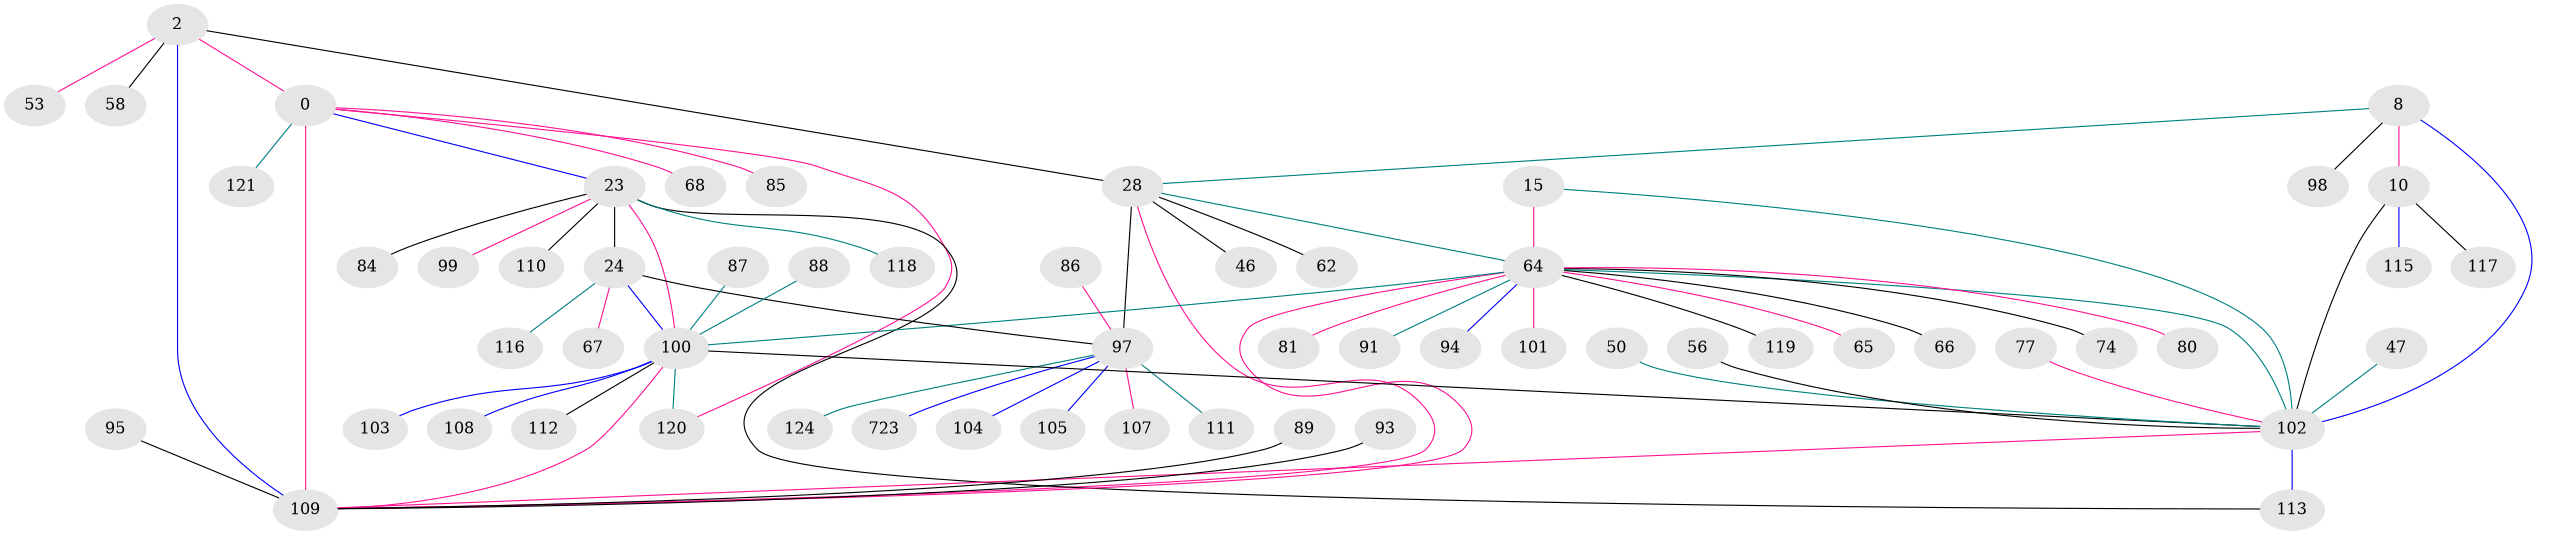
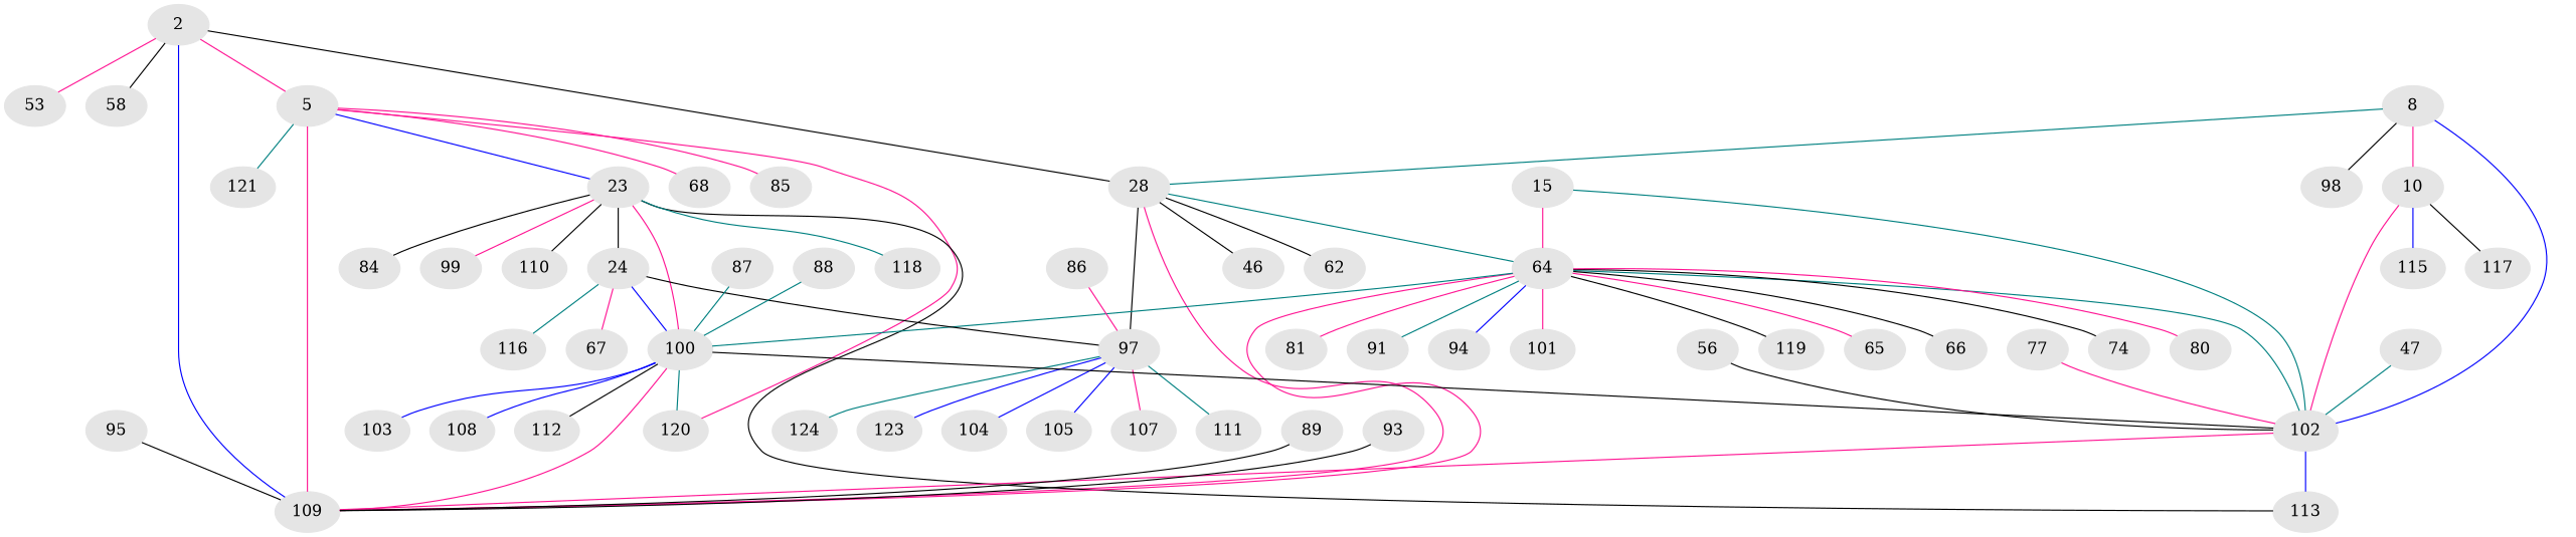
  graph {
    node [color=gray90 style=filled]
    edge [color=deeppink]
    2 [super="+1"]
-   5 [super="+4" label=0]
+   5 [super="+4"]
    28 [super="+27"]
    53
    58
    109 [super="+76"]
    23 [super="+22"]
    68
    85
    120
    121
    64 [super="+35+18+32+39+59+60+40+41+42+48"]
    97 [super="+92+72"]
    46
    62
    24 [super="+19"]
    84
    99
    100 [super="+96+34+38+63+73"]
    110 [super="+106"]
    113 [super="+83"]
    118 [super="+79"]
    8 [super="+7"]
    10 [super="+9"]
    98
    102 [super="+12"]
    115
    117
    15 [super="+14"]
    65
    66
    74
    80
    81 [super="+52"]
    91
    94
    101
    119
    67
    116
    103
    108
    112
    104
    105
    107 [super="+75"]
    111
    n48 [label=124]
-   123 [label=723]
+   123
    47
-   50
    56
    77
    86
    87
    88
    89
    93 [super="+49"]
    95
    2 -- 5 [weight=4]
    2 -- 28 [color=black]
    2 -- 53
    2 -- 58 [color=black]
    2 -- 109 [color=blue weight=4]
    5 -- 109 [weight=4]
    5 -- 23 [color=blue]
    5 -- 68
    5 -- 85
    5 -- 120
    5 -- 121 [color=teal]
    28 -- 109
    28 -- 64 [color=teal]
    28 -- 97 [color=black weight=8]
    28 -- 46 [color=black]
    28 -- 62 [color=black]
    23 -- 24 [color=black weight=4]
    23 -- 84 [color=black]
    23 -- 99
    23 -- 100 [weight=4]
    23 -- 110 [color=black]
    23 -- 113 [color=black]
    23 -- 118 [color=teal]
    64 -- 109
    64 -- 100 [color=teal weight=3]
    64 -- 102 [color=teal weight=2]
    64 -- 65
    64 -- 66 [color=black]
    64 -- 74 [color=black]
    64 -- 80
    64 -- 81
    64 -- 91 [color=teal]
    64 -- 94 [color=blue]
    64 -- 101
    64 -- 119 [color=black]
    97 -- 104 [color=blue]
    97 -- 105 [color=blue]
    97 -- 107
    97 -- 111 [color=teal]
    97 -- n48 [color=teal]
    97 -- 123 [color=blue]
    24 -- 97 [color=black]
    24 -- 100 [color=blue weight=4]
    24 -- 67
    24 -- 116 [color=teal]
    100 -- 109
    100 -- 120 [color=teal]
    100 -- 102 [color=black]
    100 -- 103 [color=blue]
    100 -- 108 [color=blue]
    100 -- 112 [color=black]
    8 -- 28 [color=teal]
    8 -- 10 [weight=4]
    8 -- 98 [color=black]
    8 -- 102 [color=blue weight=4]
-   10 -- 102 [color=black weight=4]
+   10 -- 102 [weight=4]
    10 -- 115 [color=blue]
    10 -- 117 [color=black]
    102 -- 109 [weight=2]
    102 -- 113 [color=blue weight=2]
    15 -- 64 [weight=8]
    15 -- 102 [color=teal]
    47 -- 102 [color=teal]
-   50 -- 102 [color=teal]
    56 -- 102 [color=black]
    77 -- 102
    86 -- 97
    87 -- 100 [color=teal]
    88 -- 100 [color=teal]
    89 -- 109 [color=black]
    93 -- 109 [color=black]
    95 -- 109 [color=black]
  }
